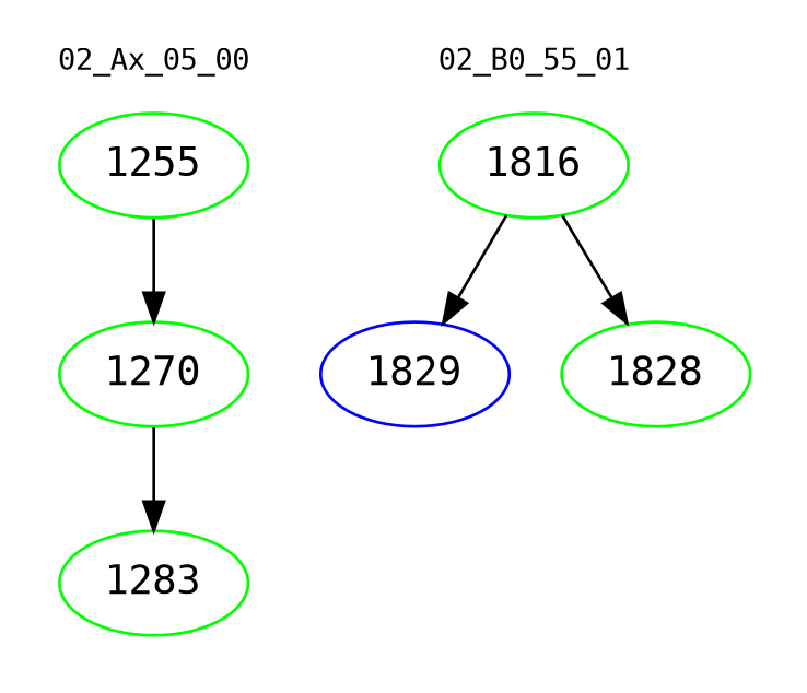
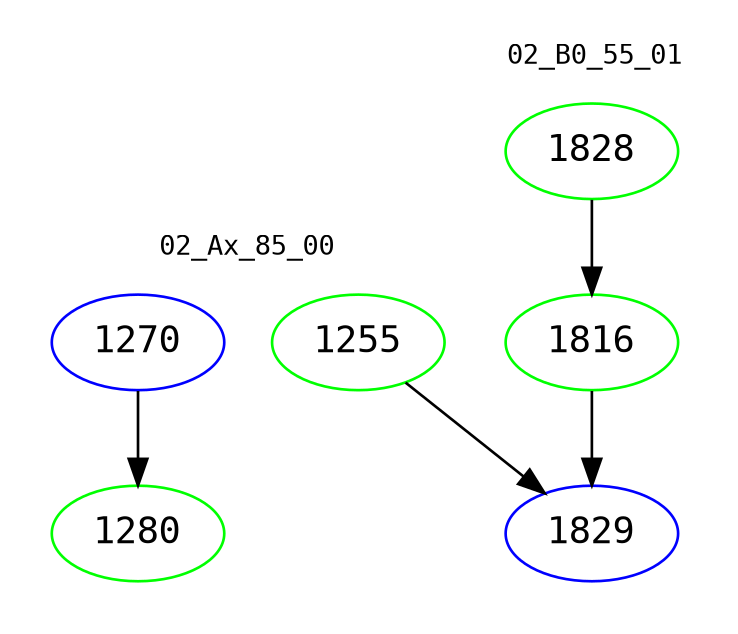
  digraph {
    fontname="DejaVu Sans Mono"
    node [color=green fontname="DejaVu Sans Mono"]
    edge [color=black fontname="DejaVu Sans Mono"]
    n1 [label=1255]
-   n2 [label=1270]
-   n3 [label=1283]
+   n2 [color=blue label=1270]
+   n3 [label=1280]
    n4 [label=1816]
    n5 [color=blue label=1829]
    n6 [label=1828]
    subgraph cluster_1 {
      color=white
      fontsize=10
-     label="02_Ax_05_00"
+     label="02_Ax_85_00"
      n1
      n2
      n3
    }
    subgraph cluster_2 {
      color=white
      fontsize=10
      label="02_B0_55_01"
      n4
      n5
      n6
    }
-   n1 -> n2
+   n1 -> n5
    n2 -> n3
    n4 -> n5
-   n4 -> n6
+   n6 -> n4
  }
